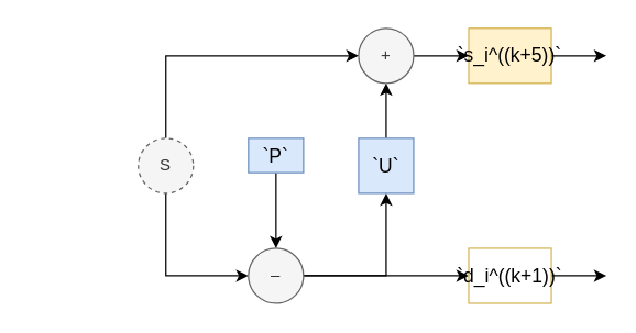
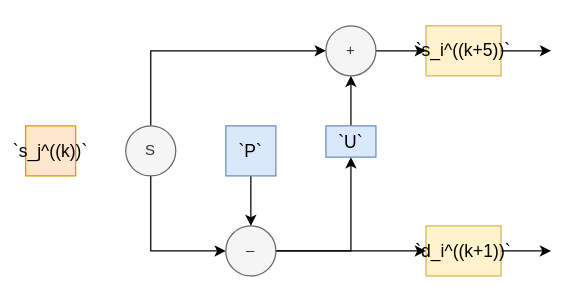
  <mxCell id="0" />
  <mxCell id="1" parent="0" />
+ <mxCell id="2" value="`s_j^((k))`" style="rounded=0;whiteSpace=wrap;html=1;fillColor=#ffe6cc;strokeColor=#d79b00;fontFamily=Helvetica;fontSize=14;" parent="1" vertex="1"><mxGeometry y="100" width="40" height="40" as="geometry" x="20" /></mxCell>
  <mxCell id="3" style="edgeStyle=orthogonalEdgeStyle;rounded=0;orthogonalLoop=1;jettySize=auto;html=1;exitX=0.5;exitY=1;exitDx=0;exitDy=0;entryX=0;entryY=0.5;entryDx=0;entryDy=0;" parent="1" source="14" target="8" edge="1"><mxGeometry relative="1" as="geometry"><mxPoint x="160" y="200" as="sourcePoint" /></mxGeometry></mxCell>
  <mxCell id="4" style="edgeStyle=orthogonalEdgeStyle;rounded=0;orthogonalLoop=1;jettySize=auto;html=1;exitX=0.5;exitY=1;exitDx=0;exitDy=0;entryX=0.5;entryY=0;entryDx=0;entryDy=0;" parent="1" source="5" target="8" edge="1"><mxGeometry relative="1" as="geometry" /></mxCell>
- <mxCell id="5" value="`P`" style="rounded=0;whiteSpace=wrap;html=1;fillColor=#dae8fc;strokeColor=#6c8ebf;fontFamily=Helvetica;fontSize=14;" parent="1" vertex="1"><mxGeometry x="180" y="100" width="40" height="25" as="geometry" /></mxCell>
+ <mxCell id="5" value="`P`" style="rounded=0;whiteSpace=wrap;html=1;fillColor=#dae8fc;strokeColor=#6c8ebf;fontFamily=Helvetica;fontSize=14;" parent="1" vertex="1"><mxGeometry x="180" y="100" width="40" height="40" as="geometry" /></mxCell>
  <mxCell id="6" style="edgeStyle=orthogonalEdgeStyle;rounded=0;orthogonalLoop=1;jettySize=auto;html=1;exitX=1;exitY=0.5;exitDx=0;exitDy=0;entryX=0.5;entryY=1;entryDx=0;entryDy=0;" parent="1" source="8" target="10" edge="1"><mxGeometry relative="1" as="geometry" /></mxCell>
  <mxCell id="7" style="edgeStyle=orthogonalEdgeStyle;rounded=0;orthogonalLoop=1;jettySize=auto;html=1;exitX=1;exitY=0.5;exitDx=0;exitDy=0;entryX=0;entryY=0.5;entryDx=0;entryDy=0;" parent="1" source="8" target="18" edge="1"><mxGeometry relative="1" as="geometry"><mxPoint x="340" y="200" as="targetPoint" /></mxGeometry></mxCell>
  <mxCell id="8" value="–" style="ellipse;whiteSpace=wrap;html=1;aspect=fixed;fillColor=#f5f5f5;strokeColor=#666666;fontColor=#333333;" parent="1" vertex="1"><mxGeometry x="180" y="180" width="40" height="40" as="geometry" /></mxCell>
  <mxCell id="9" style="edgeStyle=orthogonalEdgeStyle;rounded=0;orthogonalLoop=1;jettySize=auto;html=1;exitX=0.5;exitY=0;exitDx=0;exitDy=0;entryX=0.5;entryY=1;entryDx=0;entryDy=0;" parent="1" source="10" target="12" edge="1"><mxGeometry relative="1" as="geometry" /></mxCell>
- <mxCell id="10" value="`U`" style="rounded=0;whiteSpace=wrap;html=1;fillColor=#dae8fc;strokeColor=#6c8ebf;fontFamily=Helvetica;fontSize=14;" parent="1" vertex="1"><mxGeometry x="260" y="100" width="40" height="40" as="geometry" /></mxCell>
+ <mxCell id="10" value="`U`" style="rounded=0;whiteSpace=wrap;html=1;fillColor=#dae8fc;strokeColor=#6c8ebf;fontFamily=Helvetica;fontSize=14;" parent="1" vertex="1"><mxGeometry x="260" y="100" width="40" height="25" as="geometry" /></mxCell>
  <mxCell id="11" style="edgeStyle=orthogonalEdgeStyle;rounded=0;orthogonalLoop=1;jettySize=auto;html=1;exitX=1;exitY=0.5;exitDx=0;exitDy=0;entryX=0;entryY=0.5;entryDx=0;entryDy=0;" parent="1" source="12" target="17" edge="1"><mxGeometry relative="1" as="geometry"><mxPoint x="340" y="40" as="targetPoint" /></mxGeometry></mxCell>
  <mxCell id="12" value="+" style="ellipse;whiteSpace=wrap;html=1;aspect=fixed;fillColor=#f5f5f5;strokeColor=#666666;fontColor=#333333;" parent="1" vertex="1"><mxGeometry x="260" y="20" width="40" height="40" as="geometry" /></mxCell>
  <mxCell id="13" style="edgeStyle=orthogonalEdgeStyle;rounded=0;orthogonalLoop=1;jettySize=auto;html=1;exitX=0.5;exitY=0;exitDx=0;exitDy=0;entryX=0;entryY=0.5;entryDx=0;entryDy=0;" parent="1" source="14" target="12" edge="1"><mxGeometry relative="1" as="geometry" /></mxCell>
- <mxCell id="14" value="S" style="ellipse;whiteSpace=wrap;html=1;aspect=fixed;fillColor=#f5f5f5;strokeColor=#666666;fontColor=#333333;dashed=1;" parent="1" vertex="1"><mxGeometry x="100" y="100" width="40" height="40" as="geometry" /></mxCell>
+ <mxCell id="14" value="S" style="ellipse;whiteSpace=wrap;html=1;aspect=fixed;fillColor=#f5f5f5;strokeColor=#666666;fontColor=#333333;" parent="1" vertex="1"><mxGeometry x="100" y="100" width="40" height="40" as="geometry" /></mxCell>
  <mxCell id="15" value="" style="endArrow=classic;html=1;exitX=1;exitY=0.5;exitDx=0;exitDy=0;" parent="1" source="18" edge="1"><mxGeometry width="50" height="50" relative="1" as="geometry"><mxPoint x="380" y="200" as="sourcePoint" /><mxPoint x="440" y="200" as="targetPoint" /></mxGeometry></mxCell>
  <mxCell id="16" value="" style="endArrow=classic;html=1;exitX=1;exitY=0.5;exitDx=0;exitDy=0;" parent="1" source="17" edge="1"><mxGeometry width="50" height="50" relative="1" as="geometry"><mxPoint x="380" y="40" as="sourcePoint" /><mxPoint x="440" y="40" as="targetPoint" /></mxGeometry></mxCell>
  <mxCell id="17" value="`s_i^((k+5))`" style="rounded=0;whiteSpace=wrap;html=1;fillColor=#fff2cc;strokeColor=#d6b656;fontFamily=Helvetica;fontSize=14;" parent="1" vertex="1"><mxGeometry x="340" y="20" width="60" height="40" as="geometry" /></mxCell>
- <mxCell id="18" value="`d_i^((k+1))`" style="rounded=0;whiteSpace=wrap;html=1;fillColor=#ffffff;strokeColor=#d6b656;fontFamily=Helvetica;fontSize=14;" parent="1" vertex="1"><mxGeometry x="340" y="180" width="60" height="40" as="geometry" /></mxCell>
+ <mxCell id="18" value="`d_i^((k+1))`" style="rounded=0;whiteSpace=wrap;html=1;fillColor=#fff2cc;strokeColor=#d6b656;fontFamily=Helvetica;fontSize=14;" parent="1" vertex="1"><mxGeometry x="340" y="180" width="60" height="40" as="geometry" /></mxCell>
